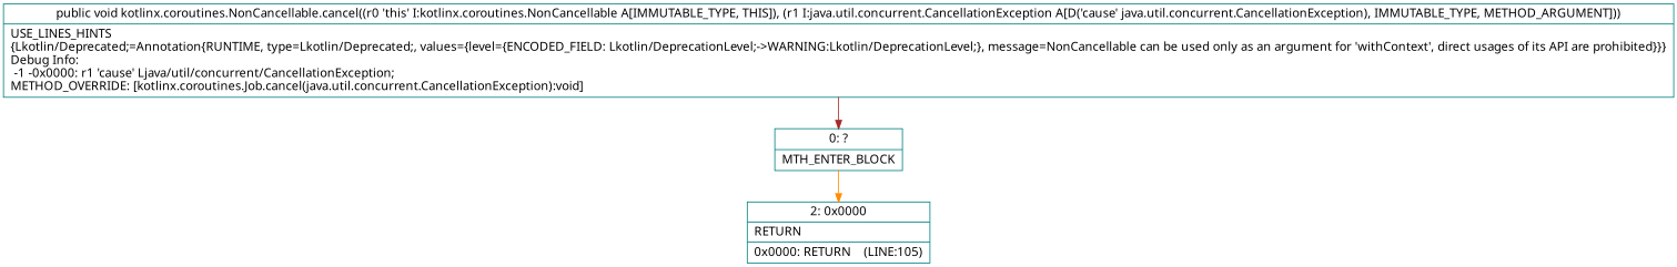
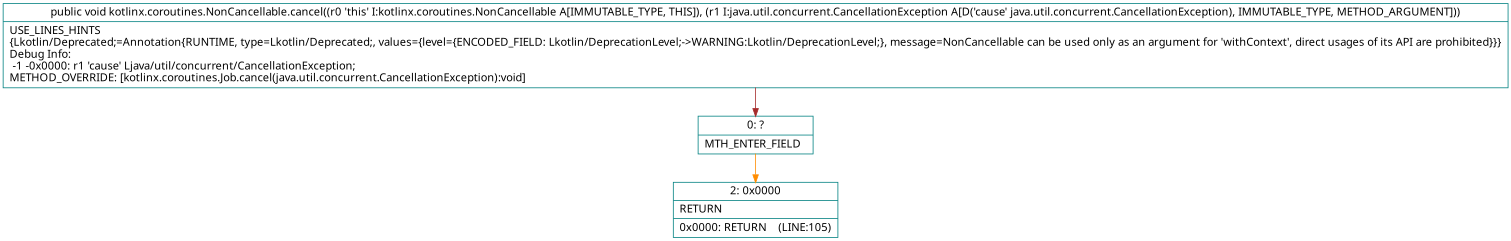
  digraph {
    fontname="Noto Sans"
    node [color=teal fillcolor=white fontname="Noto Sans" shape=record style=filled]
    edge [fontname="Noto Sans" style=solid]
-   n1 [label="{0\:\ ?|MTH_ENTER_BLOCK\l}"]
+   n1 [label="{0\:\ ?|MTH_ENTER_FIELD\l}"]
    n2 [label="{2\:\ 0x0000|RETURN\l|0x0000: RETURN    (LINE:105)\l}"]
    n3 [label="{public void kotlinx.coroutines.NonCancellable.cancel((r0 'this' I:kotlinx.coroutines.NonCancellable A[IMMUTABLE_TYPE, THIS]), (r1 I:java.util.concurrent.CancellationException A[D('cause' java.util.concurrent.CancellationException), IMMUTABLE_TYPE, METHOD_ARGUMENT]))  | USE_LINES_HINTS\l\{Lkotlin\/Deprecated;=Annotation\{RUNTIME, type=Lkotlin\/Deprecated;, values=\{level=\{ENCODED_FIELD: Lkotlin\/DeprecationLevel;\-\>WARNING:Lkotlin\/DeprecationLevel;\}, message=NonCancellable can be used only as an argument for 'withContext', direct usages of its API are prohibited\}\}\}\lDebug Info:\l  \-1 \-0x0000: r1 'cause' Ljava\/util\/concurrent\/CancellationException;\lMETHOD_OVERRIDE: [kotlinx.coroutines.Job.cancel(java.util.concurrent.CancellationException):void]\l}"]
    n1 -> n2 [color=darkorange]
    n3 -> n1 [color=brown]
  }
